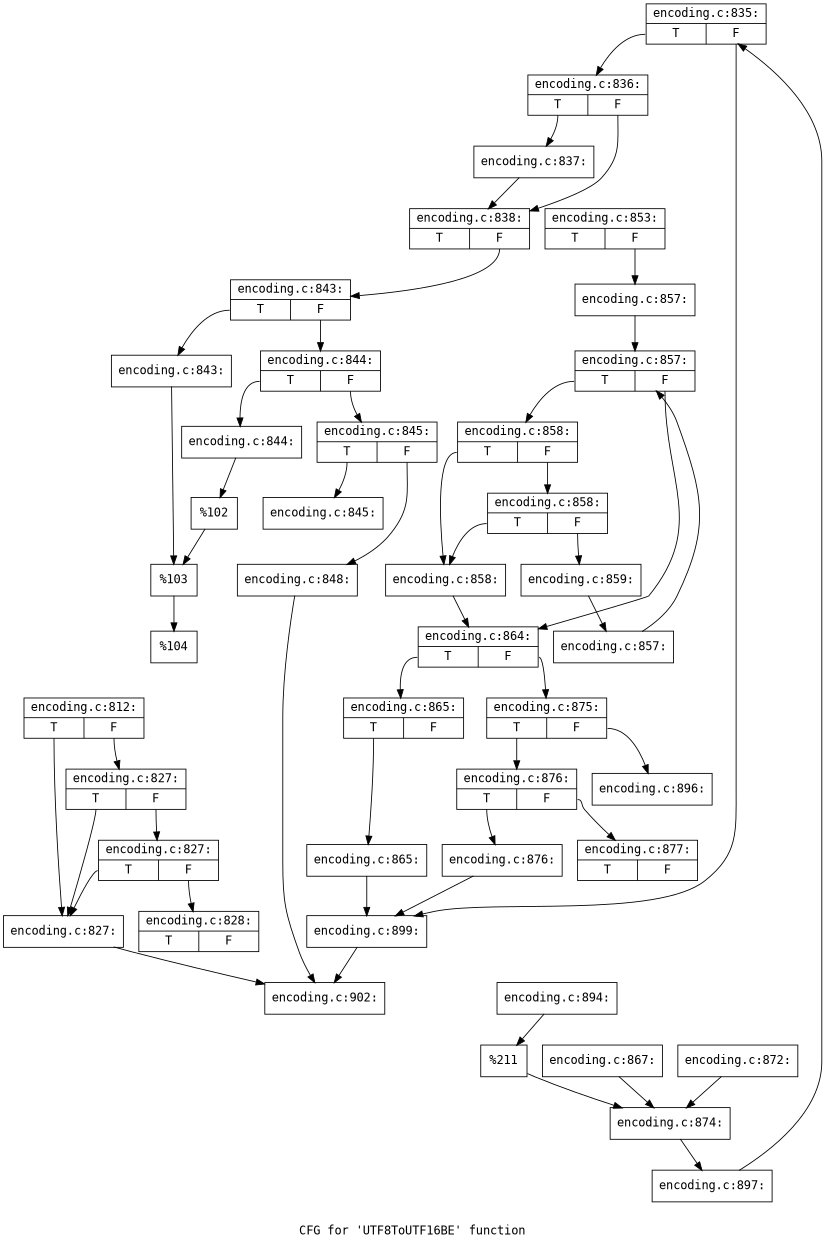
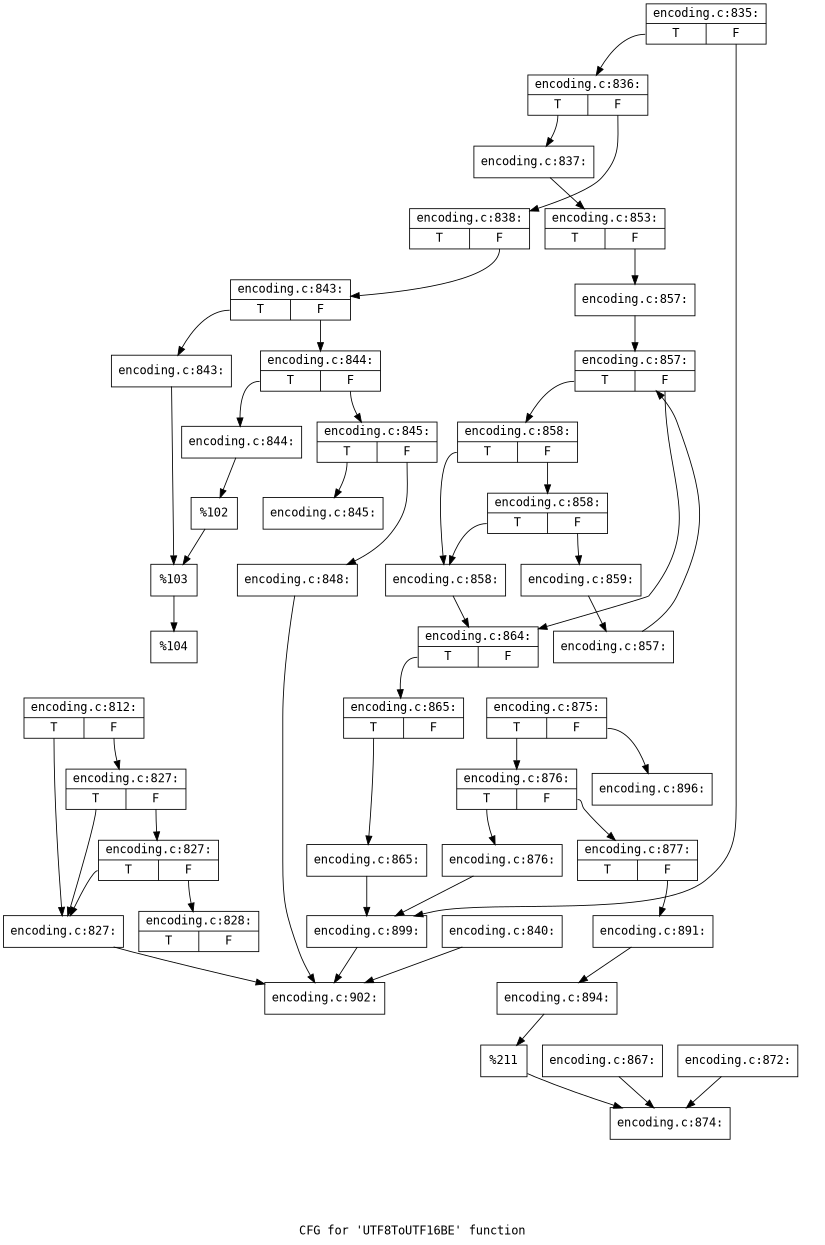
  digraph {
    fontname="DejaVu Sans Mono"
    label="CFG for 'UTF8ToUTF16BE' function"
    node [fontname="DejaVu Sans Mono" shape=record]
    edge [fontname="DejaVu Sans Mono"]
    n1 [label="{encoding.c:812:|{<s0>T|<s1>F}}"]
    n2 [label="{encoding.c:827:}"]
    n3 [label="{encoding.c:827:|{<s0>T|<s1>F}}"]
    n4 [label="{encoding.c:902:}"]
    n5 [label="{encoding.c:827:|{<s0>T|<s1>F}}"]
    n6 [label="{encoding.c:828:|{<s0>T|<s1>F}}"]
    n7 [label="{encoding.c:835:|{<s0>T|<s1>F}}"]
    n8 [label="{encoding.c:836:|{<s0>T|<s1>F}}"]
    n9 [label="{encoding.c:899:}"]
    n10 [label="{encoding.c:837:}"]
    n11 [label="{encoding.c:838:|{<s0>T|<s1>F}}"]
    n12 [label="{encoding.c:853:|{<s0>T|<s1>F}}"]
    n13 [label="{encoding.c:843:|{<s0>T|<s1>F}}"]
    n14 [label="{encoding.c:857:}"]
+   n15 [label="{encoding.c:840:}"]
    n16 [label="{encoding.c:843:}"]
    n17 [label="{encoding.c:844:|{<s0>T|<s1>F}}"]
    n18 [label="{encoding.c:857:|{<s0>T|<s1>F}}"]
    n19 [label="{%103}"]
    n20 [label="{encoding.c:844:}"]
    n21 [label="{encoding.c:845:|{<s0>T|<s1>F}}"]
    n22 [label="{%104}"]
    n23 [label="{%102}"]
    n24 [label="{encoding.c:845:}"]
    n25 [label="{encoding.c:848:}"]
    n26 [label="{encoding.c:858:|{<s0>T|<s1>F}}"]
    n27 [label="{encoding.c:864:|{<s0>T|<s1>F}}"]
    n28 [label="{encoding.c:858:}"]
    n29 [label="{encoding.c:858:|{<s0>T|<s1>F}}"]
    n30 [label="{encoding.c:865:|{<s0>T|<s1>F}}"]
    n31 [label="{encoding.c:875:|{<s0>T|<s1>F}}"]
    n32 [label="{encoding.c:859:}"]
    n33 [label="{encoding.c:865:}"]
    n34 [label="{encoding.c:876:|{<s0>T|<s1>F}}"]
    n35 [label="{encoding.c:896:}"]
    n36 [label="{encoding.c:857:}"]
    n37 [label="{encoding.c:876:}"]
    n38 [label="{encoding.c:877:|{<s0>T|<s1>F}}"]
    n39 [label="{encoding.c:867:}"]
    n40 [label="{encoding.c:874:}"]
    n41 [label="{encoding.c:872:}"]
-   n42 [label="{encoding.c:897:}"]
+   n43 [label="{encoding.c:891:}"]
    n44 [label="{encoding.c:894:}"]
    n45 [label="{%211}"]
    n1 -> n2 [tailport=s0]
    n1 -> n3 [tailport=s1]
    n2 -> n4
    n3 -> n2 [tailport=s0]
    n3 -> n5 [tailport=s1]
    n5 -> n2 [tailport=s0]
    n5 -> n6 [tailport=s1]
    n7 -> n8 [tailport=s0]
    n7 -> n9 [tailport=s1]
    n8 -> n10 [tailport=s0]
    n8 -> n11 [tailport=s1]
    n9 -> n4
-   n10 -> n11
+   n10 -> n12
    n11 -> n13 [tailport=s1]
    n12 -> n14 [tailport=s1]
    n13 -> n16 [tailport=s0]
    n13 -> n17 [tailport=s1]
    n14 -> n18
+   n15 -> n4
    n16 -> n19
    n17 -> n20 [tailport=s0]
    n17 -> n21 [tailport=s1]
    n18 -> n26 [tailport=s0]
    n18 -> n27 [tailport=s1]
    n19 -> n22
    n20 -> n23
    n21 -> n24 [tailport=s0]
    n21 -> n25 [tailport=s1]
    n23 -> n19
    n25 -> n4
    n26 -> n28 [tailport=s0]
    n26 -> n29 [tailport=s1]
    n27 -> n30 [tailport=s0]
-   n27 -> n31 [tailport=s1]
    n28 -> n27
    n29 -> n28 [tailport=s0]
    n29 -> n32 [tailport=s1]
    n30 -> n33 [tailport=s0]
    n31 -> n34 [tailport=s0]
    n31 -> n35 [tailport=s1]
    n32 -> n36
    n33 -> n9
    n34 -> n37 [tailport=s0]
    n34 -> n38 [tailport=s1]
    n36 -> n18
    n37 -> n9
+   n38 -> n43 [tailport=s1]
    n39 -> n40
-   n40 -> n42
    n41 -> n40
-   n42 -> n7
+   n43 -> n44
    n44 -> n45
    n45 -> n40
  }
